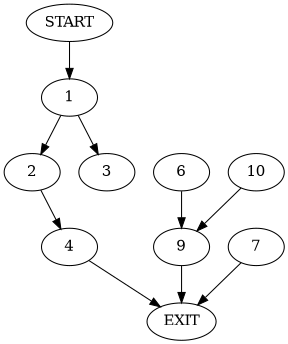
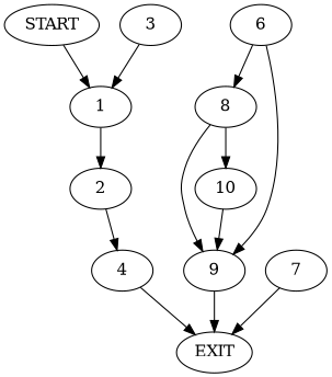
  digraph {
    n1 [label=START]
    1
    2
    3
    n5 [label=EXIT]
    4
    6
+   8
    9
    7
    10
    n1 -> 1
    1 -> 2
-   1 -> 3
+   3 -> 1
    2 -> 4
    4 -> n5
+   6 -> 8
    6 -> 9
+   8 -> 9
+   8 -> 10
    9 -> n5
    7 -> n5
    10 -> 9
  }
